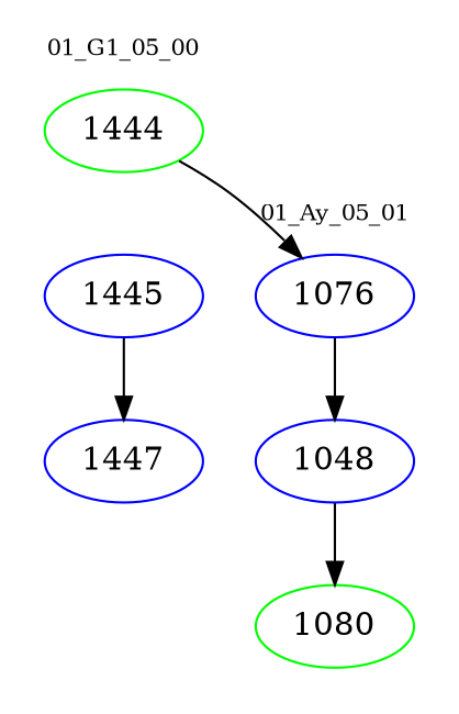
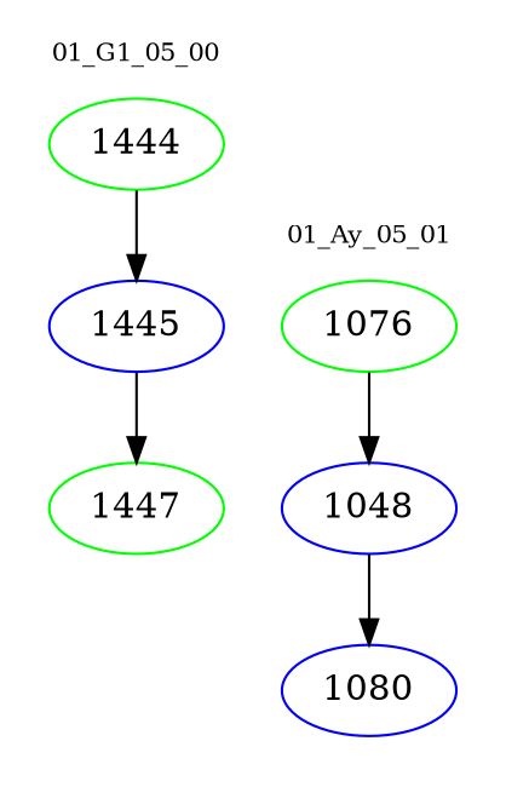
  digraph {
    node [color=blue]
    edge [color=black]
-   n1 [label=1076]
+   n1 [color=green label=1076]
    n2 [label=1048]
-   n3 [color=green label=1080]
+   n3 [label=1080]
    n4 [color=green label=1444]
    n5 [label=1445]
-   n6 [label=1447]
+   n6 [color=green label=1447]
    subgraph cluster_1 {
      color=white
      fontsize=10
      label="01_Ay_05_01"
      n1
      n2
      n3
    }
    subgraph cluster_2 {
      color=white
      fontsize=10
      label="01_G1_05_00"
      n4
      n5
      n6
    }
    n1 -> n2
    n2 -> n3
-   n4 -> n1
+   n4 -> n5
    n5 -> n6
  }
